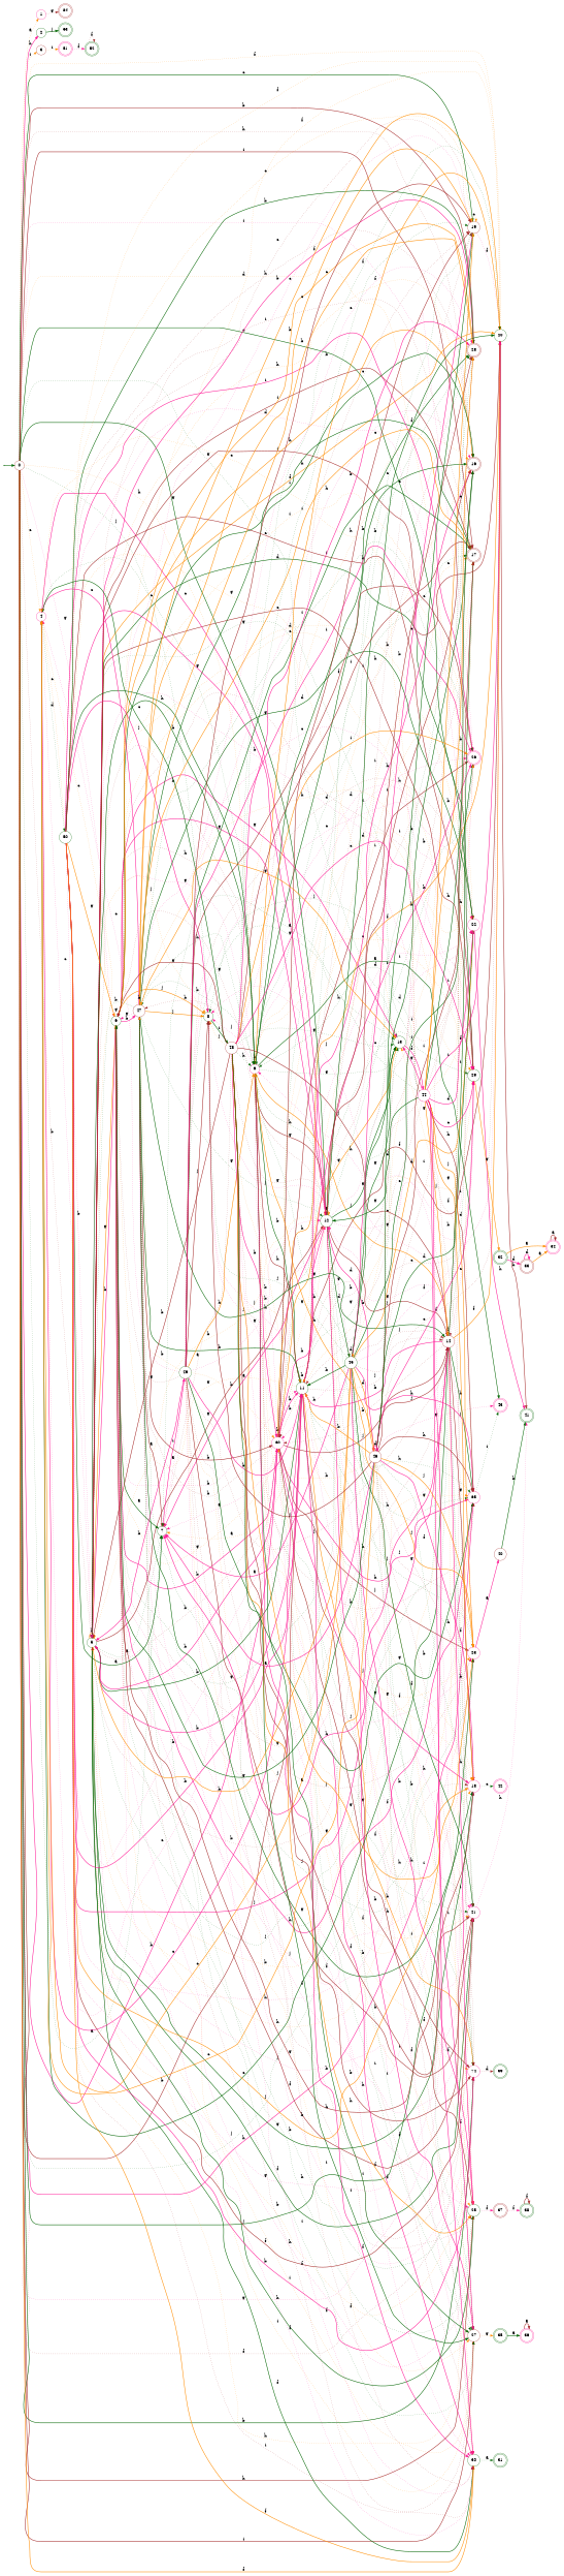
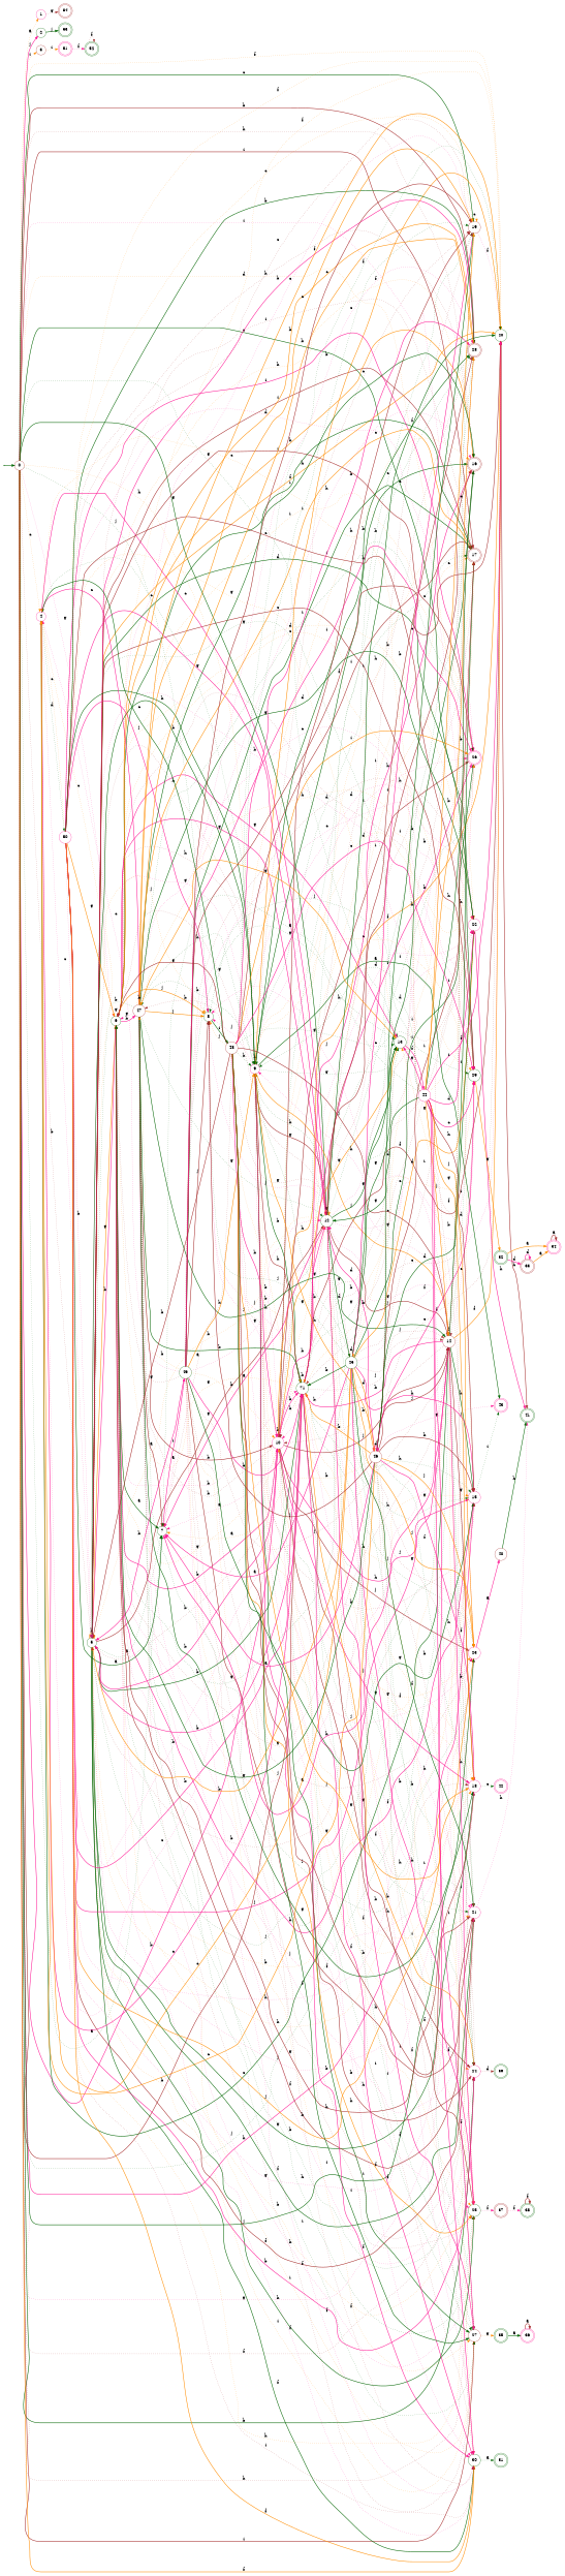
  digraph {
    rankdir=LR
    node [color=darkgreen shape=circle]
    edge [color=deeppink style=dotted]
    dummy0 [shape=point]
    0 [color=brown]
    1 [color=deeppink]
    2
    3 [color=brown]
    4 [color=deeppink]
    5
    6
    7
    8
    9 [color=deeppink]
-   10 [color=deeppink label=60]
-   11
+   10 [color=deeppink]
+   11 [label=71]
    12
    13
    14 [color=brown]
-   15 [color=deeppink label=65]
+   15 [color=deeppink]
    16 [color=brown shape=doublecircle]
    17 [color=brown shape=doublecircle]
    18 [color=deeppink]
    19 [color=brown]
    20
    21 [color=deeppink]
    22 [color=deeppink]
    23 [color=deeppink]
-   24 [color=deeppink label=74]
+   24 [color=deeppink]
    25
    26 [color=deeppink shape=doublecircle]
    27 [color=brown]
    28 [color=brown shape=doublecircle]
    29
    30
    54 [color=brown shape=doublecircle]
    53 [shape=doublecircle]
    51 [color=deeppink shape=doublecircle]
-   50
+   50 [color=deeppink]
    47 [color=brown]
    49
    48 [color=brown]
    43 [color=deeppink shape=doublecircle]
    45
    46 [color=brown]
    44 [color=deeppink]
    42 [color=deeppink shape=doublecircle]
    41 [shape=doublecircle]
    40 [color=brown]
    39 [shape=doublecircle]
    37 [color=brown shape=doublecircle]
    35 [shape=doublecircle]
    32 [shape=doublecircle]
    31 [shape=doublecircle]
    52 [shape=doublecircle]
    38 [shape=doublecircle]
    36 [color=deeppink shape=doublecircle]
    33 [color=brown shape=doublecircle]
    34 [color=deeppink shape=doublecircle]
    dummy0 -> 0 [color=darkgreen style=bold]
    0 -> 1 [color=darkorange label=a]
-   0 -> 2 [label=h style=bold]
+   0 -> 2 [label=j style=bold]
    0 -> 3 [color=darkorange label=i]
    0 -> 4 [color=darkorange label=c]
    0 -> 5 [color=brown label=b]
    0 -> 6 [label=g]
    0 -> 7 [color=darkgreen label=a]
    0 -> 8 [color=darkgreen label=j]
    0 -> 9 [color=darkorange label=h]
    0 -> 10 [label=b style=bold]
    0 -> 11 [color=brown label=b style=bold]
    0 -> 12 [color=darkgreen label=g style=bold]
    0 -> 13 [color=darkgreen label=g]
    0 -> 14 [color=darkgreen label=j]
    0 -> 15 [label=h style=bold]
    0 -> 16 [color=brown label=h]
    0 -> 17 [color=brown label=i style=bold]
    0 -> 18 [label=g]
    0 -> 19 [color=darkgreen label=c style=bold]
    0 -> 20 [color=darkorange label=f]
    0 -> 21 [color=brown label=f]
    0 -> 22 [color=darkorange label=d]
    0 -> 23 [color=darkgreen label=j style=bold]
    0 -> 24 [color=darkgreen label=b style=bold]
-   0 -> 25 [color=brown label=h style=bold]
+   0 -> 25 [color=brown label=h]
    0 -> 26 [label=i]
    0 -> 27 [color=brown label=i style=bold]
    0 -> 28 [color=brown label=b style=bold]
    0 -> 29 [color=darkgreen label=c style=bold]
    0 -> 30 [color=darkorange label=f style=bold]
    1 -> 54 [color=brown label=g]
    2 -> 53 [color=darkgreen label=j style=bold]
    3 -> 51 [color=darkorange label=i]
    4 -> 50 [color=darkgreen label=d]
    5 -> 4 [label=c]
    5 -> 5 [color=darkorange label=b style=bold]
    5 -> 6 [color=darkorange label=g style=bold]
    5 -> 7 [color=darkgreen label=a]
    5 -> 8 [color=darkorange label=j]
    5 -> 9 [color=brown label=h]
    5 -> 10 [label=b style=bold]
    5 -> 11 [color=darkgreen label=b style=bold]
    5 -> 12 [color=brown label=g style=bold]
    5 -> 13 [color=darkgreen label=g]
    5 -> 14 [color=darkgreen label=j]
    5 -> 15 [color=darkorange label=h]
    5 -> 16 [color=darkorange label=h]
    5 -> 17 [color=brown label=i style=bold]
    5 -> 18 [color=darkgreen label=g style=bold]
    5 -> 19 [color=brown label=c]
    5 -> 20 [color=darkorange label=f style=bold]
    5 -> 21 [color=darkgreen label=f style=bold]
    5 -> 22 [color=darkgreen label=d style=bold]
    5 -> 23 [label=j]
    5 -> 24 [color=darkorange label=b]
    5 -> 25 [color=darkgreen label=h style=bold]
    5 -> 26 [color=brown label=i style=bold]
    5 -> 27 [color=darkorange label=i]
    5 -> 28 [label=b style=bold]
    5 -> 29 [color=brown label=c style=bold]
    5 -> 30 [color=darkgreen label=f style=bold]
    6 -> 4 [color=darkorange label=c]
    6 -> 5 [label=b style=bold]
    6 -> 6 [color=brown label=g]
    6 -> 7 [color=darkgreen label=a style=bold]
    6 -> 8 [color=darkorange label=j style=bold]
    6 -> 9 [color=brown label=h]
    6 -> 10 [label=b style=bold]
    6 -> 11 [label=b]
    6 -> 12 [label=g style=bold]
    6 -> 13 [label=g style=bold]
    6 -> 14 [label=j]
    6 -> 15 [label=h style=bold]
    6 -> 16 [color=darkorange label=h style=bold]
    6 -> 17 [color=darkgreen label=i style=bold]
    6 -> 18 [color=brown label=g style=bold]
    6 -> 19 [label=c]
    6 -> 20 [color=darkorange label=f]
    6 -> 21 [color=brown label=f style=bold]
    6 -> 22 [color=darkorange label=d]
    6 -> 23 [label=j]
    6 -> 24 [color=darkgreen label=b]
    6 -> 25 [label=h]
    6 -> 26 [color=darkorange label=i]
    6 -> 27 [color=darkorange label=i]
    6 -> 28 [color=darkorange label=b style=bold]
    6 -> 29 [color=darkorange label=c]
    6 -> 30 [label=f]
    6 -> 47 [label=b style=bold]
    7 -> 49 [label=i style=bold]
    8 -> 48 [color=darkgreen label=i style=bold]
    9 -> 4 [color=darkgreen label=c]
    9 -> 5 [color=darkgreen label=b style=bold]
    9 -> 6 [label=g]
    9 -> 8 [label=j]
    9 -> 9 [color=darkgreen label=h]
    9 -> 10 [label=b]
    9 -> 11 [color=darkgreen label=b style=bold]
    9 -> 12 [color=brown label=g style=bold]
    9 -> 13 [color=darkgreen label=g]
    9 -> 14 [color=darkorange label=j style=bold]
    9 -> 15 [color=darkorange label=h]
    9 -> 16 [color=darkgreen label=h style=bold]
    9 -> 17 [color=darkgreen label=i]
    9 -> 18 [color=brown label=g]
    9 -> 19 [color=brown label=c]
    9 -> 20 [color=darkorange label=f style=bold]
    9 -> 21 [color=darkorange label=f]
    9 -> 22 [color=darkorange label=d]
    9 -> 23 [color=darkorange label=j]
    9 -> 24 [color=darkorange label=b]
    9 -> 25 [label=h]
    9 -> 26 [label=i]
    9 -> 27 [color=darkgreen label=i style=bold]
    9 -> 28 [color=darkgreen label=b style=bold]
    9 -> 29 [color=darkorange label=c]
    9 -> 30 [label=f style=bold]
    9 -> 47 [color=darkgreen label=b]
    9 -> 43 [color=darkgreen label=a style=bold]
    10 -> 4 [label=c]
    10 -> 5 [color=brown label=b]
    10 -> 6 [color=darkorange label=g]
    10 -> 7 [label=a]
    10 -> 8 [label=j]
    10 -> 9 [color=darkorange label=h]
    10 -> 10 [color=darkgreen label=b]
    10 -> 11 [label=b style=bold]
    10 -> 12 [color=darkorange label=g]
    10 -> 13 [color=darkorange label=g style=bold]
    10 -> 14 [color=brown label=j style=bold]
    10 -> 15 [label=h style=bold]
    10 -> 16 [color=darkorange label=h]
    10 -> 17 [color=darkorange label=i]
    10 -> 18 [label=g style=bold]
    10 -> 19 [color=brown label=c style=bold]
    10 -> 20 [color=darkorange label=f style=bold]
    10 -> 21 [color=darkgreen label=f]
    10 -> 22 [label=d]
    10 -> 23 [color=brown label=j style=bold]
    10 -> 24 [color=brown label=b style=bold]
    10 -> 25 [color=darkorange label=h]
    10 -> 26 [color=brown label=i style=bold]
    10 -> 27 [color=darkgreen label=i]
    10 -> 28 [color=darkgreen label=b]
    10 -> 29 [color=darkgreen label=c]
    10 -> 30 [label=f]
    10 -> 47 [color=brown label=b]
    11 -> 4 [label=c style=bold]
    11 -> 5 [label=b style=bold]
    11 -> 6 [color=darkorange label=g]
    11 -> 7 [color=darkorange label=a]
    11 -> 8 [label=j]
    11 -> 9 [color=brown label=h style=bold]
    11 -> 10 [color=brown label=b]
    11 -> 11 [color=brown label=b]
    11 -> 12 [label=g]
    11 -> 13 [color=darkgreen label=g]
    11 -> 14 [color=brown label=j]
    11 -> 15 [color=darkgreen label=h]
    11 -> 16 [label=h style=bold]
    11 -> 17 [color=darkorange label=i]
    11 -> 18 [color=darkorange label=g]
    11 -> 19 [color=darkgreen label=c]
    11 -> 20 [color=brown label=f style=bold]
    11 -> 21 [label=f]
    11 -> 22 [color=brown label=d]
    11 -> 23 [color=darkgreen label=j]
    11 -> 24 [color=darkorange label=b style=bold]
    11 -> 25 [color=brown label=h style=bold]
    11 -> 26 [label=i style=bold]
    11 -> 27 [color=darkgreen label=i]
    11 -> 28 [color=brown label=b]
    11 -> 29 [color=darkorange label=c]
    11 -> 30 [label=f style=bold]
    12 -> 4 [label=c style=bold]
    12 -> 5 [color=darkorange label=b]
    12 -> 6 [color=brown label=g]
    12 -> 7 [label=a style=bold]
    12 -> 8 [label=j]
    12 -> 9 [color=darkgreen label=h]
    12 -> 10 [label=b style=bold]
    12 -> 11 [color=darkorange label=b]
    12 -> 12 [color=darkorange label=g style=bold]
    12 -> 13 [color=darkgreen label=g style=bold]
    12 -> 14 [color=brown label=j style=bold]
    12 -> 15 [color=darkgreen label=h]
    12 -> 16 [color=brown label=h style=bold]
    12 -> 17 [color=brown label=i]
    12 -> 18 [color=darkorange label=g]
    12 -> 19 [color=brown label=c]
    12 -> 20 [color=darkgreen label=f style=bold]
    12 -> 21 [label=f]
    12 -> 22 [label=d]
    12 -> 23 [color=brown label=j]
    12 -> 24 [color=darkgreen label=b]
    12 -> 25 [color=darkorange label=h]
    12 -> 26 [color=darkgreen label=i]
    12 -> 27 [label=i style=bold]
    12 -> 28 [color=brown label=b style=bold]
    12 -> 29 [label=c]
    12 -> 30 [color=brown label=f]
    12 -> 45 [color=darkgreen label=d style=bold]
    12 -> 46 [label=d style=bold]
    13 -> 44 [label=f style=bold]
    14 -> 4 [color=darkgreen label=c style=bold]
    14 -> 5 [color=darkorange label=b]
    14 -> 6 [color=brown label=g]
    14 -> 7 [label=a style=bold]
    14 -> 8 [label=j]
    14 -> 9 [label=h]
    14 -> 10 [color=brown label=b]
    14 -> 11 [label=b style=bold]
    14 -> 12 [label=g]
    14 -> 13 [color=darkorange label=g]
    14 -> 14 [color=brown label=j]
    14 -> 15 [color=darkgreen label=h style=bold]
    14 -> 16 [color=darkorange label=h]
    14 -> 17 [color=darkgreen label=i style=bold]
    14 -> 18 [color=brown label=g style=bold]
    14 -> 19 [color=darkgreen label=c]
    14 -> 20 [color=darkorange label=f style=bold]
    14 -> 21 [color=darkgreen label=f]
    14 -> 22 [color=darkgreen label=d]
    14 -> 23 [label=j]
    14 -> 24 [color=darkgreen label=b]
    14 -> 25 [label=h style=bold]
    14 -> 26 [label=i]
    14 -> 27 [color=darkorange label=i]
    14 -> 28 [color=brown label=b]
    14 -> 29 [label=c]
    14 -> 30 [color=darkorange label=f]
    15 -> 43 [color=darkgreen label=i]
    18 -> 42 [color=darkgreen label=c]
    19 -> 19 [color=darkorange label=c]
    19 -> 20 [label=f]
    20 -> 41 [color=brown label=h style=bold]
    21 -> 41 [label=h]
    22 -> 41 [label=h style=bold]
    23 -> 40 [label=a style=bold]
    24 -> 39 [color=brown label=d]
    25 -> 37 [label=f]
    27 -> 35 [color=darkorange label=g]
    29 -> 32 [color=darkorange label=g style=bold]
    30 -> 31 [color=darkgreen label=a]
    51 -> 52 [label=f]
    50 -> 4 [color=darkorange label=c]
    50 -> 5 [label=b]
    50 -> 6 [color=darkorange label=g style=bold]
    50 -> 7 [color=darkgreen label=a style=bold]
    50 -> 8 [label=j style=bold]
    50 -> 9 [color=darkgreen label=h style=bold]
    50 -> 10 [label=b]
    50 -> 11 [label=b style=bold]
    50 -> 12 [label=g style=bold]
    50 -> 13 [color=darkorange label=g]
    50 -> 14 [label=j style=bold]
    50 -> 15 [label=h]
    50 -> 16 [color=brown label=h]
    50 -> 17 [color=brown label=i]
    50 -> 18 [label=g]
    50 -> 19 [color=darkorange label=c]
    50 -> 20 [color=darkorange label=f]
    50 -> 21 [color=brown label=f style=bold]
    50 -> 22 [label=d]
    50 -> 23 [color=darkorange label=j style=bold]
    50 -> 24 [label=b style=bold]
    50 -> 25 [color=darkorange label=h]
    50 -> 26 [label=i style=bold]
    50 -> 27 [color=brown label=i]
    50 -> 28 [color=darkgreen label=b style=bold]
    50 -> 29 [color=brown label=c style=bold]
    50 -> 30 [color=darkorange label=f style=bold]
    47 -> 4 [label=c style=bold]
    47 -> 5 [color=darkgreen label=b]
    47 -> 6 [label=g]
    47 -> 7 [color=brown label=a style=bold]
    47 -> 8 [color=darkorange label=j style=bold]
    47 -> 9 [color=darkgreen label=h]
    47 -> 10 [color=brown label=b style=bold]
    47 -> 11 [color=darkgreen label=b style=bold]
    47 -> 12 [color=darkgreen label=g]
    47 -> 13 [color=darkorange label=g style=bold]
    47 -> 14 [color=darkgreen label=j style=bold]
    47 -> 15 [color=darkorange label=h]
    47 -> 16 [color=darkgreen label=h style=bold]
    47 -> 17 [color=darkorange label=i style=bold]
    47 -> 18 [color=darkgreen label=g style=bold]
    47 -> 19 [color=darkorange label=c style=bold]
    47 -> 20 [color=darkorange label=f style=bold]
    47 -> 21 [label=f]
    47 -> 22 [color=darkgreen label=d style=bold]
    47 -> 23 [color=darkgreen label=j]
    47 -> 24 [label=b]
    47 -> 25 [color=darkgreen label=h]
    47 -> 26 [color=darkgreen label=i]
    47 -> 27 [color=darkgreen label=i]
    47 -> 28 [color=darkorange label=b style=bold]
    47 -> 29 [label=c]
    47 -> 30 [color=brown label=f]
    47 -> 47 [color=darkorange label=b]
    49 -> 4 [label=c]
    49 -> 5 [label=b style=bold]
    49 -> 6 [color=brown label=g]
    49 -> 7 [label=a]
    49 -> 8 [color=brown label=j style=bold]
    49 -> 9 [color=darkorange label=h style=bold]
    49 -> 10 [color=darkorange label=b]
    49 -> 11 [label=b style=bold]
    49 -> 12 [label=g]
    49 -> 13 [color=darkgreen label=g]
    49 -> 14 [color=brown label=j]
    49 -> 15 [color=darkgreen label=h style=bold]
    49 -> 16 [label=h]
    49 -> 17 [color=darkgreen label=i style=bold]
    49 -> 18 [color=darkorange label=g]
    49 -> 19 [color=brown label=c style=bold]
    49 -> 20 [color=brown label=f style=bold]
    49 -> 21 [color=brown label=f style=bold]
    49 -> 22 [color=brown label=d]
    49 -> 23 [color=brown label=j]
    49 -> 24 [color=brown label=b]
    49 -> 25 [color=brown label=h]
    49 -> 26 [label=i style=bold]
    49 -> 27 [color=darkorange label=i]
    49 -> 28 [label=b]
    49 -> 29 [label=c]
    49 -> 30 [label=f]
    49 -> 47 [color=darkorange label=b]
    48 -> 4 [color=darkgreen label=c style=bold]
    48 -> 5 [color=brown label=b style=bold]
    48 -> 6 [color=brown label=g style=bold]
    48 -> 7 [color=brown label=a]
    48 -> 8 [color=darkorange label=j]
    48 -> 9 [color=darkgreen label=h]
    48 -> 10 [label=b style=bold]
    48 -> 11 [color=darkorange label=b]
    48 -> 12 [color=brown label=g]
    48 -> 13 [color=darkgreen label=g]
    48 -> 14 [color=brown label=j style=bold]
    48 -> 15 [color=brown label=h]
    48 -> 16 [color=darkorange label=h]
    48 -> 17 [color=brown label=i style=bold]
    48 -> 18 [color=darkorange label=g style=bold]
    48 -> 19 [color=darkgreen label=c]
    48 -> 20 [color=darkgreen label=f]
    48 -> 21 [color=brown label=f style=bold]
    48 -> 22 [label=d]
    48 -> 23 [label=j]
    48 -> 24 [color=brown label=b style=bold]
    48 -> 25 [color=darkorange label=h style=bold]
    48 -> 26 [color=darkorange label=i style=bold]
    48 -> 27 [color=darkgreen label=i style=bold]
    48 -> 28 [label=b style=bold]
    48 -> 29 [label=c style=bold]
    48 -> 30 [color=brown label=f]
    48 -> 47 [color=brown label=b]
    45 -> 4 [color=darkorange label=c style=bold]
    45 -> 5 [color=darkorange label=b style=bold]
    45 -> 6 [color=darkgreen label=g]
    45 -> 7 [label=a style=bold]
    45 -> 8 [color=darkgreen label=j]
    45 -> 9 [color=darkgreen label=h]
    45 -> 10 [label=b]
    45 -> 11 [color=darkgreen label=b style=bold]
    45 -> 12 [label=g]
    45 -> 13 [color=darkgreen label=g style=bold]
    45 -> 14 [color=brown label=j]
    45 -> 15 [label=h style=bold]
    45 -> 16 [color=darkgreen label=h style=bold]
    45 -> 17 [color=darkorange label=i]
    45 -> 18 [color=brown label=g]
    45 -> 19 [label=c style=bold]
    45 -> 20 [label=f]
    45 -> 21 [color=darkgreen label=f style=bold]
    45 -> 22 [color=darkorange label=d style=bold]
    45 -> 23 [color=darkorange label=j style=bold]
    45 -> 24 [color=darkgreen label=b]
    45 -> 25 [label=h style=bold]
    45 -> 26 [color=darkgreen label=i style=bold]
    45 -> 27 [color=darkgreen label=i]
    45 -> 28 [color=darkgreen label=b]
    45 -> 29 [color=brown label=c]
    45 -> 30 [label=f]
    45 -> 45 [color=darkorange label=d]
    45 -> 46 [color=darkorange label=d style=bold]
    46 -> 4 [color=darkorange label=c style=bold]
    46 -> 5 [color=brown label=b]
    46 -> 6 [color=darkgreen label=g style=bold]
    46 -> 7 [label=a style=bold]
    46 -> 8 [color=brown label=j style=bold]
    46 -> 9 [color=darkorange label=h style=bold]
    46 -> 10 [color=darkorange label=b]
    46 -> 11 [color=darkorange label=b style=bold]
    46 -> 13 [color=darkgreen label=g]
    46 -> 14 [color=brown label=j style=bold]
    46 -> 15 [color=brown label=h style=bold]
    46 -> 16 [label=h]
    46 -> 17 [color=brown label=i style=bold]
    46 -> 18 [label=g style=bold]
    46 -> 19 [color=darkgreen label=c style=bold]
    46 -> 20 [color=brown label=f]
    46 -> 21 [color=darkgreen label=f]
    46 -> 22 [color=darkgreen label=d style=bold]
    46 -> 23 [color=darkorange label=j style=bold]
    46 -> 24 [color=brown label=b]
    46 -> 25 [color=darkorange label=h]
    46 -> 26 [color=brown label=i]
    46 -> 27 [color=darkgreen label=i]
    46 -> 28 [color=brown label=b]
    46 -> 29 [label=c style=bold]
    46 -> 30 [color=brown label=f]
    46 -> 43 [label=g]
    46 -> 46 [label=d style=bold]
    44 -> 4 [color=darkorange label=c]
    44 -> 5 [label=b]
    44 -> 6 [color=brown label=g]
    44 -> 7 [color=darkgreen label=a]
    44 -> 8 [color=darkgreen label=j]
    44 -> 9 [color=darkgreen label=h]
    44 -> 10 [color=brown label=b]
    44 -> 11 [color=brown label=b]
    44 -> 12 [color=darkgreen label=g style=bold]
    44 -> 13 [label=g style=bold]
    44 -> 14 [color=darkorange label=j style=bold]
    44 -> 15 [color=brown label=h style=bold]
    44 -> 16 [color=darkgreen label=h style=bold]
    44 -> 17 [color=brown label=i]
    44 -> 18 [color=darkorange label=g style=bold]
    44 -> 19 [color=darkorange label=c style=bold]
    44 -> 20 [label=f style=bold]
    44 -> 21 [color=brown label=f]
    44 -> 22 [label=d style=bold]
    44 -> 23 [color=darkorange label=j style=bold]
    44 -> 24 [color=brown label=b]
    44 -> 25 [label=h]
    44 -> 26 [color=darkorange label=i]
    44 -> 27 [label=i style=bold]
    44 -> 28 [color=darkorange label=b style=bold]
    44 -> 29 [label=c style=bold]
    44 -> 30 [label=f style=bold]
    40 -> 41 [color=darkgreen label=h style=bold]
    37 -> 38 [label=f]
    35 -> 36 [color=darkgreen label=a style=bold]
    32 -> 33 [label=d style=bold]
    32 -> 34 [color=darkorange label=a style=bold]
    52 -> 52 [color=brown label=f]
    38 -> 38 [color=brown label=f style=bold]
    36 -> 36 [color=brown label=a style=bold]
    33 -> 33 [label=d style=bold]
    33 -> 34 [color=darkorange label=a style=bold]
    34 -> 34 [color=brown label=a style=bold]
  }
